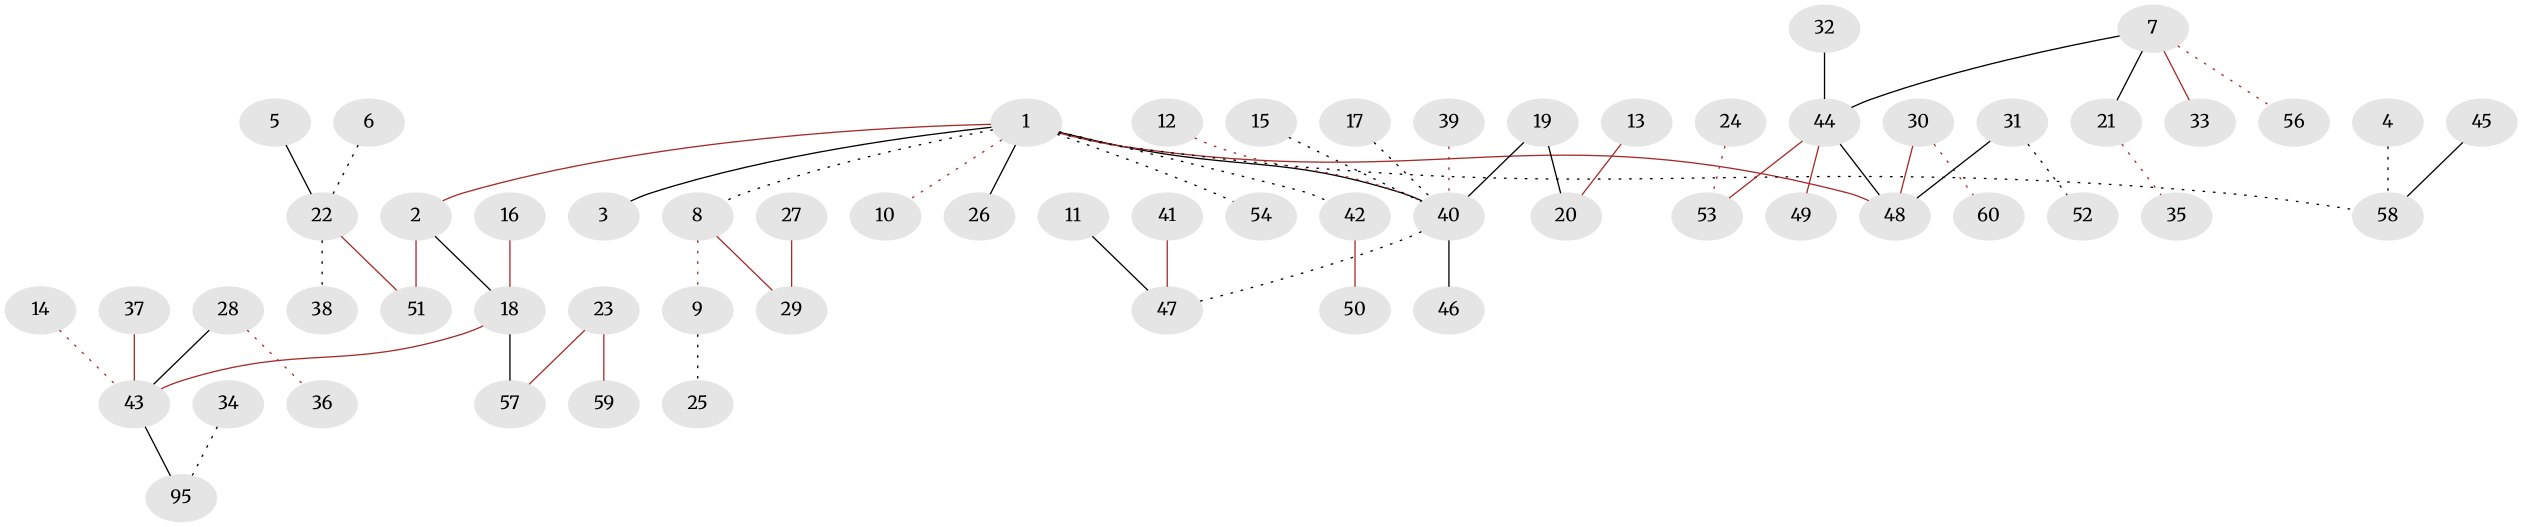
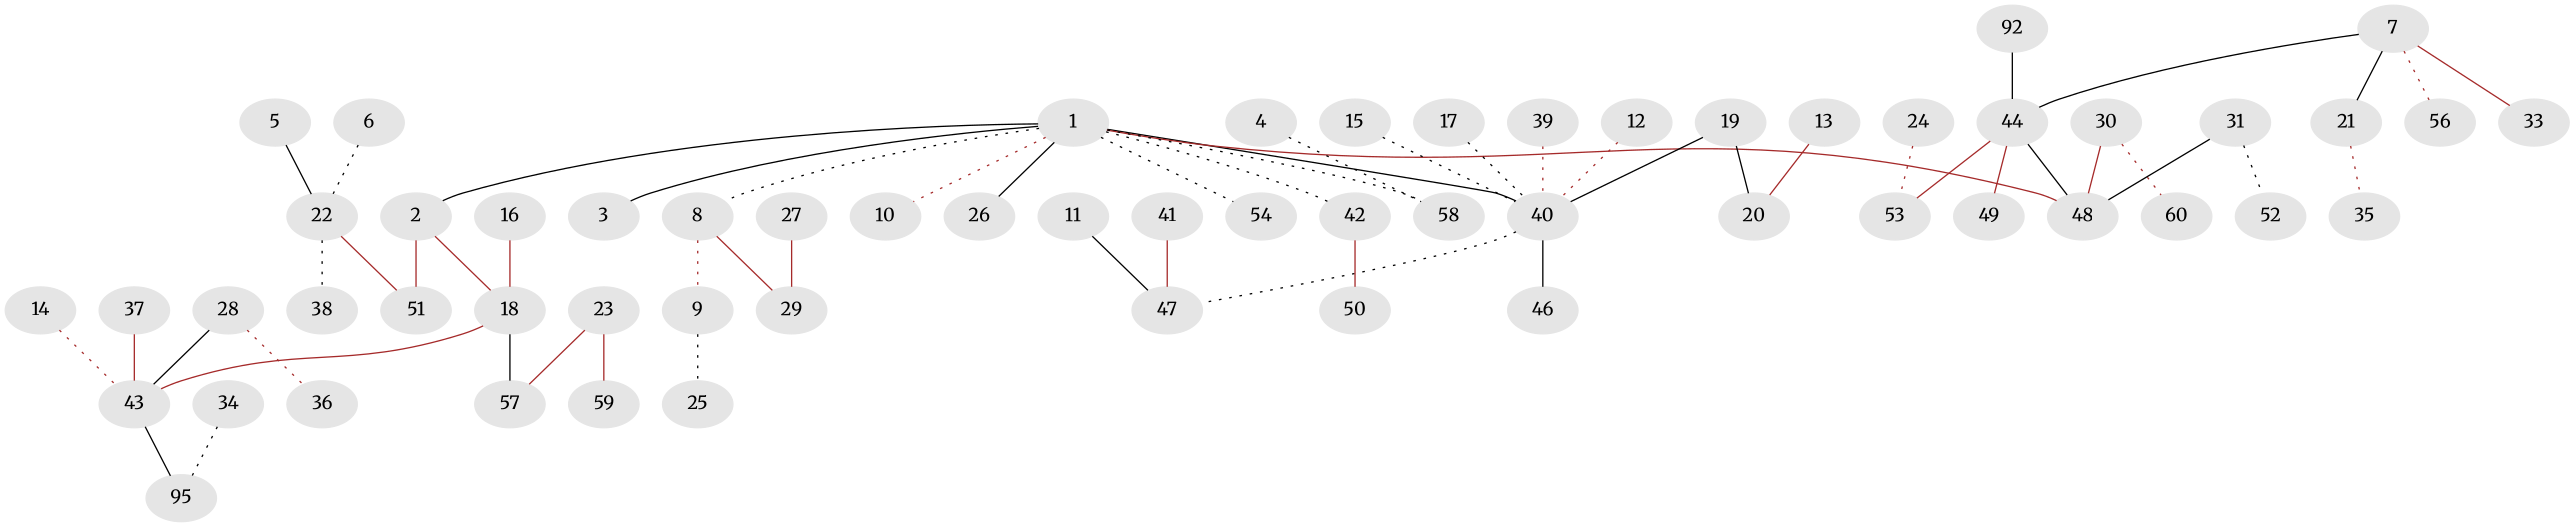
  graph {
    fontname=Merriweather
    node [color=gray90 fontname=Merriweather style=filled]
    edge [color=black fontname=Merriweather style=solid weight=1.0]
    1
    2
    3
    8
    10
    26
    40
    42
    48
    54
    58
    18
    51
    9
    29
    47
    46
    50
    43
    57
    4
    5
    22
    38
    6
    7
    21
    33
    44
    56
    35
    53
    49
    25
    11
    12
    13
    20
    14
    n40 [label=95]
    15
    16
    17
    19
    23
    59
    24
    27
    28
    36
    30
    60
    31
    52
-   32
+   32 [label=92]
    34
    37
    39
    41
-   45
-   1 -- 2 [color=brown]
+   1 -- 2
    1 -- 3
    1 -- 8 [style=dotted]
    1 -- 10 [color=brown style=dotted]
    1 -- 26
    1 -- 40
    1 -- 42 [style=dotted]
    1 -- 48 [color=brown]
    1 -- 54 [style=dotted]
    1 -- 58 [style=dotted]
-   2 -- 18
+   2 -- 18 [color=brown]
    2 -- 51 [color=brown]
    8 -- 9 [color=brown style=dotted]
    8 -- 29 [color=brown]
    40 -- 47 [style=dotted]
    40 -- 46
    42 -- 50 [color=brown]
    18 -- 43 [color=brown]
    18 -- 57
    9 -- 25 [style=dotted]
    43 -- n40
    4 -- 58 [style=dotted]
    5 -- 22
    22 -- 51 [color=brown]
    22 -- 38 [style=dotted]
    6 -- 22 [style=dotted]
    7 -- 21
    7 -- 33 [color=brown]
    7 -- 44
    7 -- 56 [color=brown style=dotted]
    21 -- 35 [color=brown style=dotted]
    44 -- 48
    44 -- 53 [color=brown]
    44 -- 49 [color=brown]
    11 -- 47
    12 -- 40 [color=brown style=dotted]
    13 -- 20 [color=brown]
    14 -- 43 [color=brown style=dotted]
    15 -- 40 [style=dotted]
    16 -- 18 [color=brown]
    17 -- 40 [style=dotted]
    19 -- 40
    19 -- 20
    23 -- 57 [color=brown]
    23 -- 59 [color=brown]
    24 -- 53 [color=brown style=dotted]
    27 -- 29 [color=brown]
    28 -- 43
    28 -- 36 [color=brown style=dotted]
    30 -- 48 [color=brown]
    30 -- 60 [color=brown style=dotted]
    31 -- 48
    31 -- 52 [style=dotted]
    32 -- 44
    34 -- n40 [style=dotted]
    37 -- 43 [color=brown]
    39 -- 40 [color=brown style=dotted]
    41 -- 47 [color=brown]
-   45 -- 58
  }
